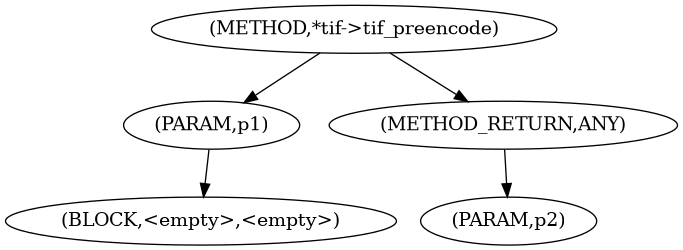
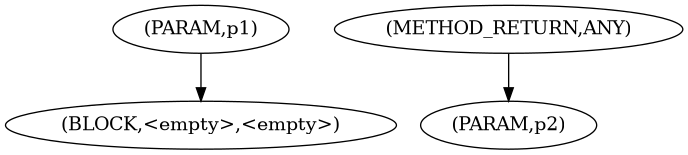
  digraph {
-   n1 [label=<(METHOD,*tif-&gt;tif_preencode)>]
    n2 [label=<(PARAM,p1)>]
    n3 [label=<(METHOD_RETURN,ANY)>]
    n4 [label=<(BLOCK,&lt;empty&gt;,&lt;empty&gt;)>]
    n5 [label=<(PARAM,p2)>]
-   n1 -> n2
-   n1 -> n3
    n2 -> n4
    n3 -> n5
  }
